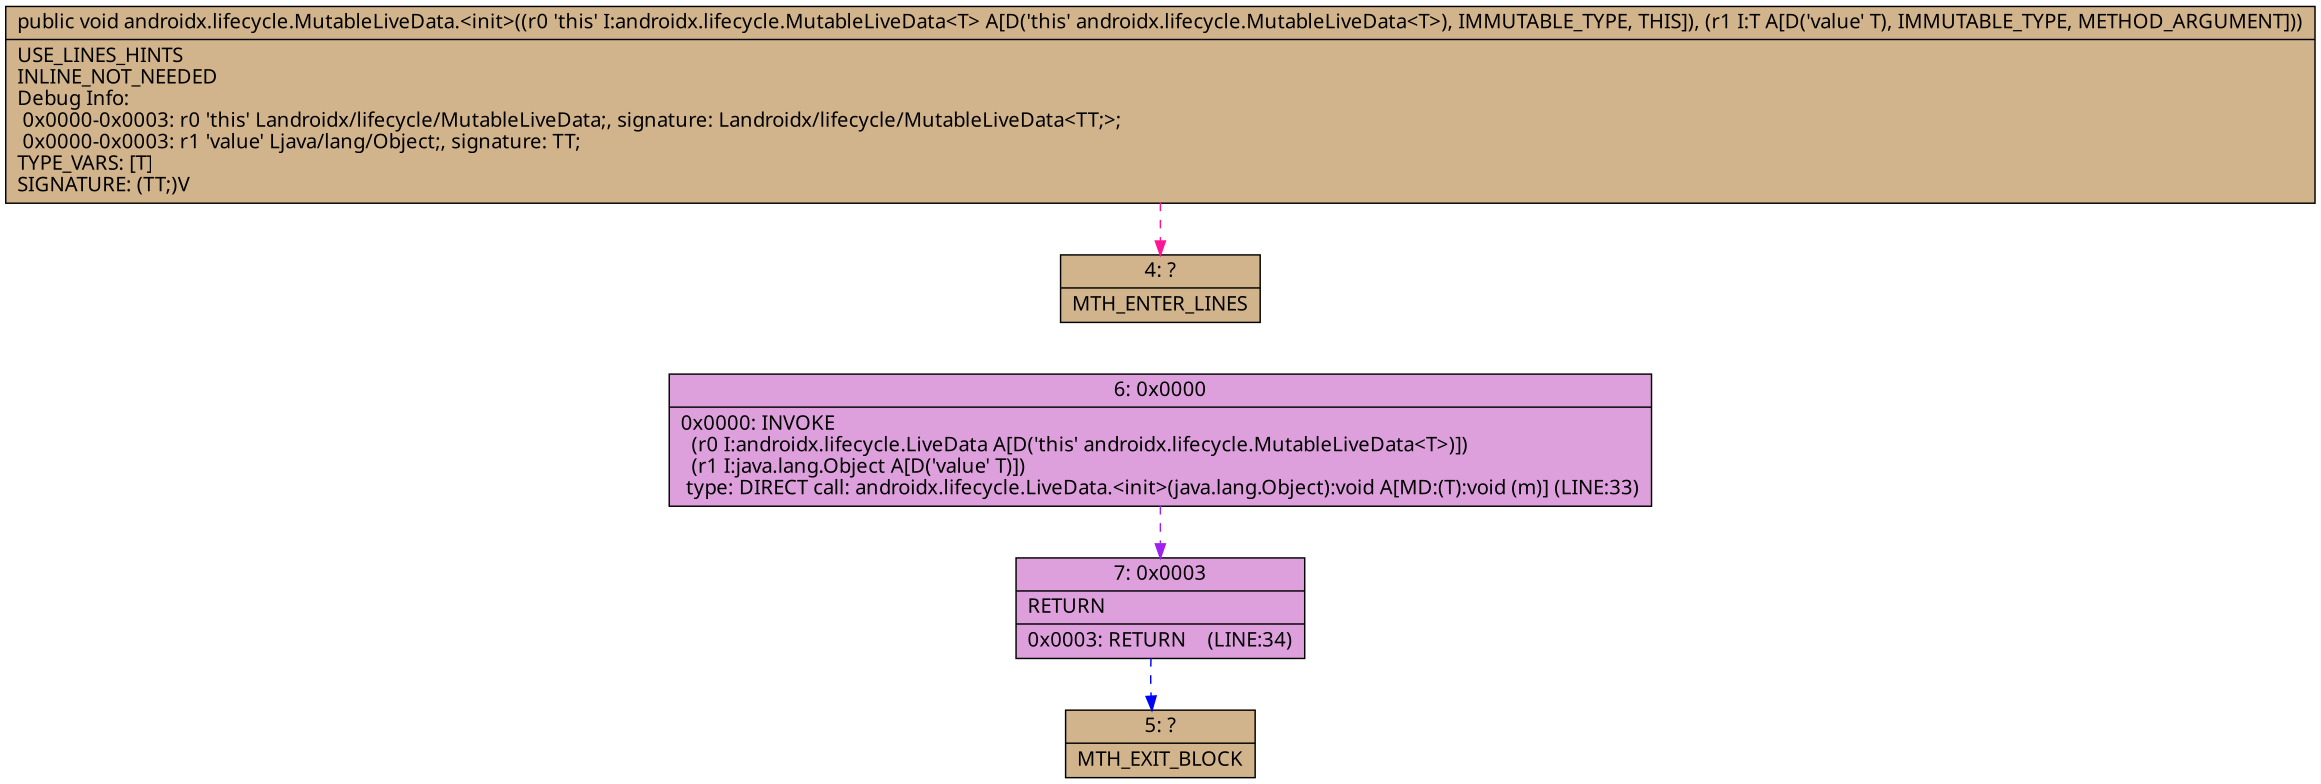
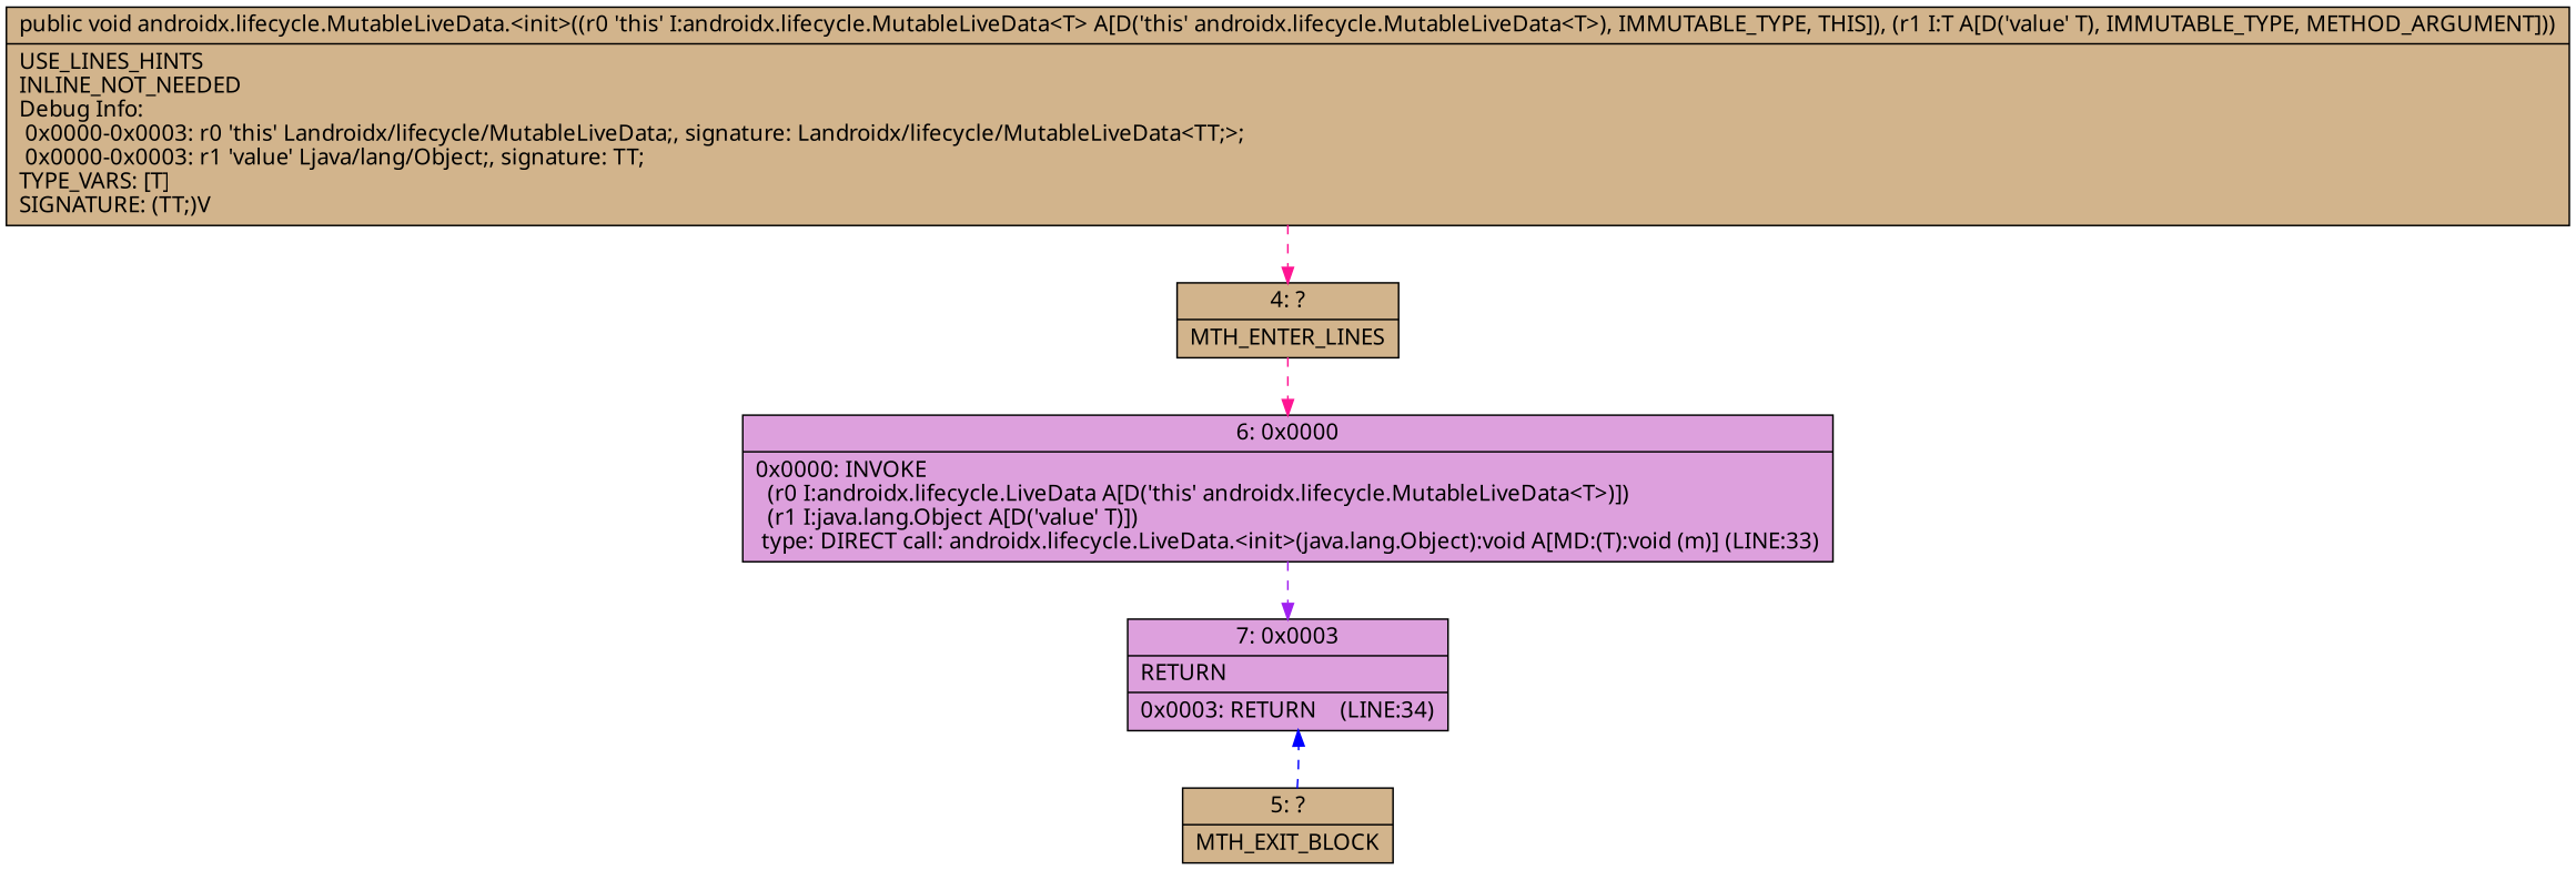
  digraph {
    fontname="Noto Sans"
    node [fillcolor=tan fontname="Noto Sans" shape=record style=filled]
    edge [color=deeppink fontname="Noto Sans" style=dashed]
    n1 [label="{4\:\ ?|MTH_ENTER_LINES\l}"]
    n2 [fillcolor=plum label="{6\:\ 0x0000|0x0000: INVOKE  \l  (r0 I:androidx.lifecycle.LiveData A[D('this' androidx.lifecycle.MutableLiveData\<T\>)])\l  (r1 I:java.lang.Object A[D('value' T)])\l type: DIRECT call: androidx.lifecycle.LiveData.\<init\>(java.lang.Object):void A[MD:(T):void (m)] (LINE:33)\l}"]
    n3 [fillcolor=plum label="{7\:\ 0x0003|RETURN\l|0x0003: RETURN    (LINE:34)\l}"]
    n4 [label="{5\:\ ?|MTH_EXIT_BLOCK\l}"]
    n5 [label="{public void androidx.lifecycle.MutableLiveData.\<init\>((r0 'this' I:androidx.lifecycle.MutableLiveData\<T\> A[D('this' androidx.lifecycle.MutableLiveData\<T\>), IMMUTABLE_TYPE, THIS]), (r1 I:T A[D('value' T), IMMUTABLE_TYPE, METHOD_ARGUMENT]))  | USE_LINES_HINTS\lINLINE_NOT_NEEDED\lDebug Info:\l  0x0000\-0x0003: r0 'this' Landroidx\/lifecycle\/MutableLiveData;, signature: Landroidx\/lifecycle\/MutableLiveData\<TT;\>;\l  0x0000\-0x0003: r1 'value' Ljava\/lang\/Object;, signature: TT;\lTYPE_VARS: [T]\lSIGNATURE: (TT;)V\l}"]
+   n1 -> n2
    n2 -> n3 [color=purple]
-   n3 -> n4 [color=blue]
+   n4 -> n3 [color=blue]
    n5 -> n1
  }
